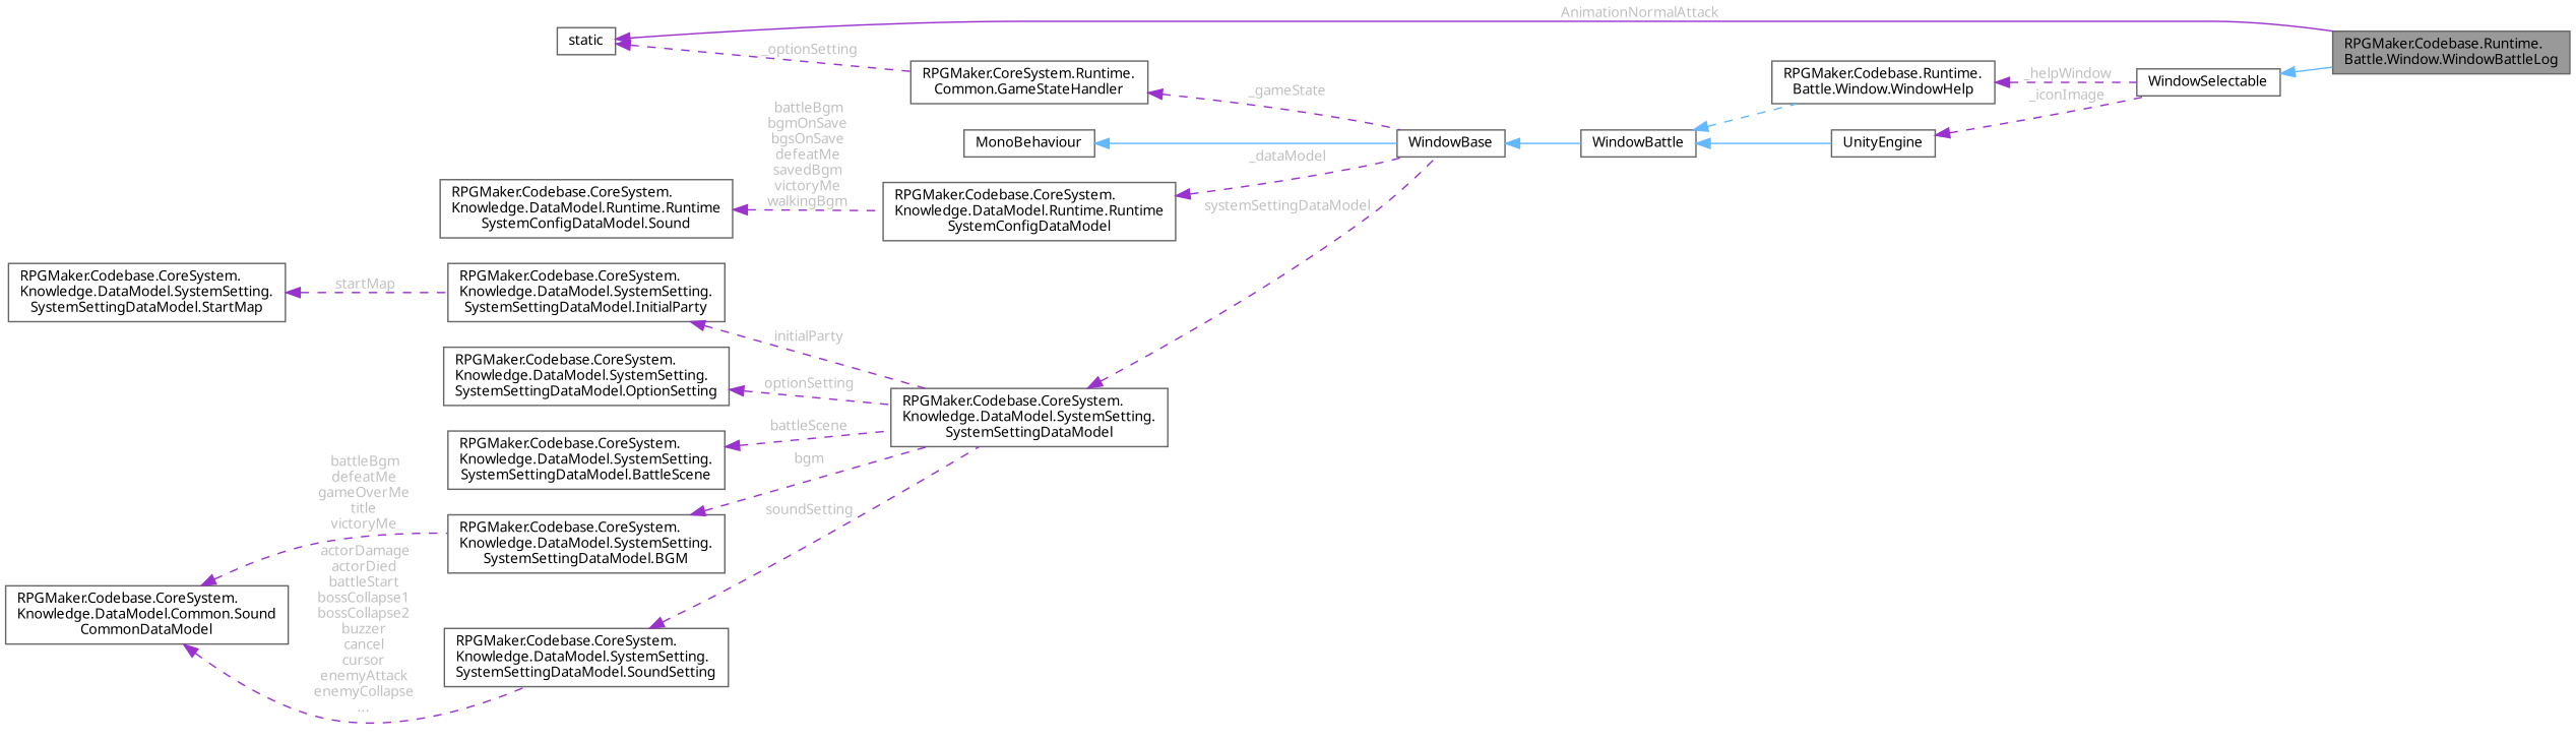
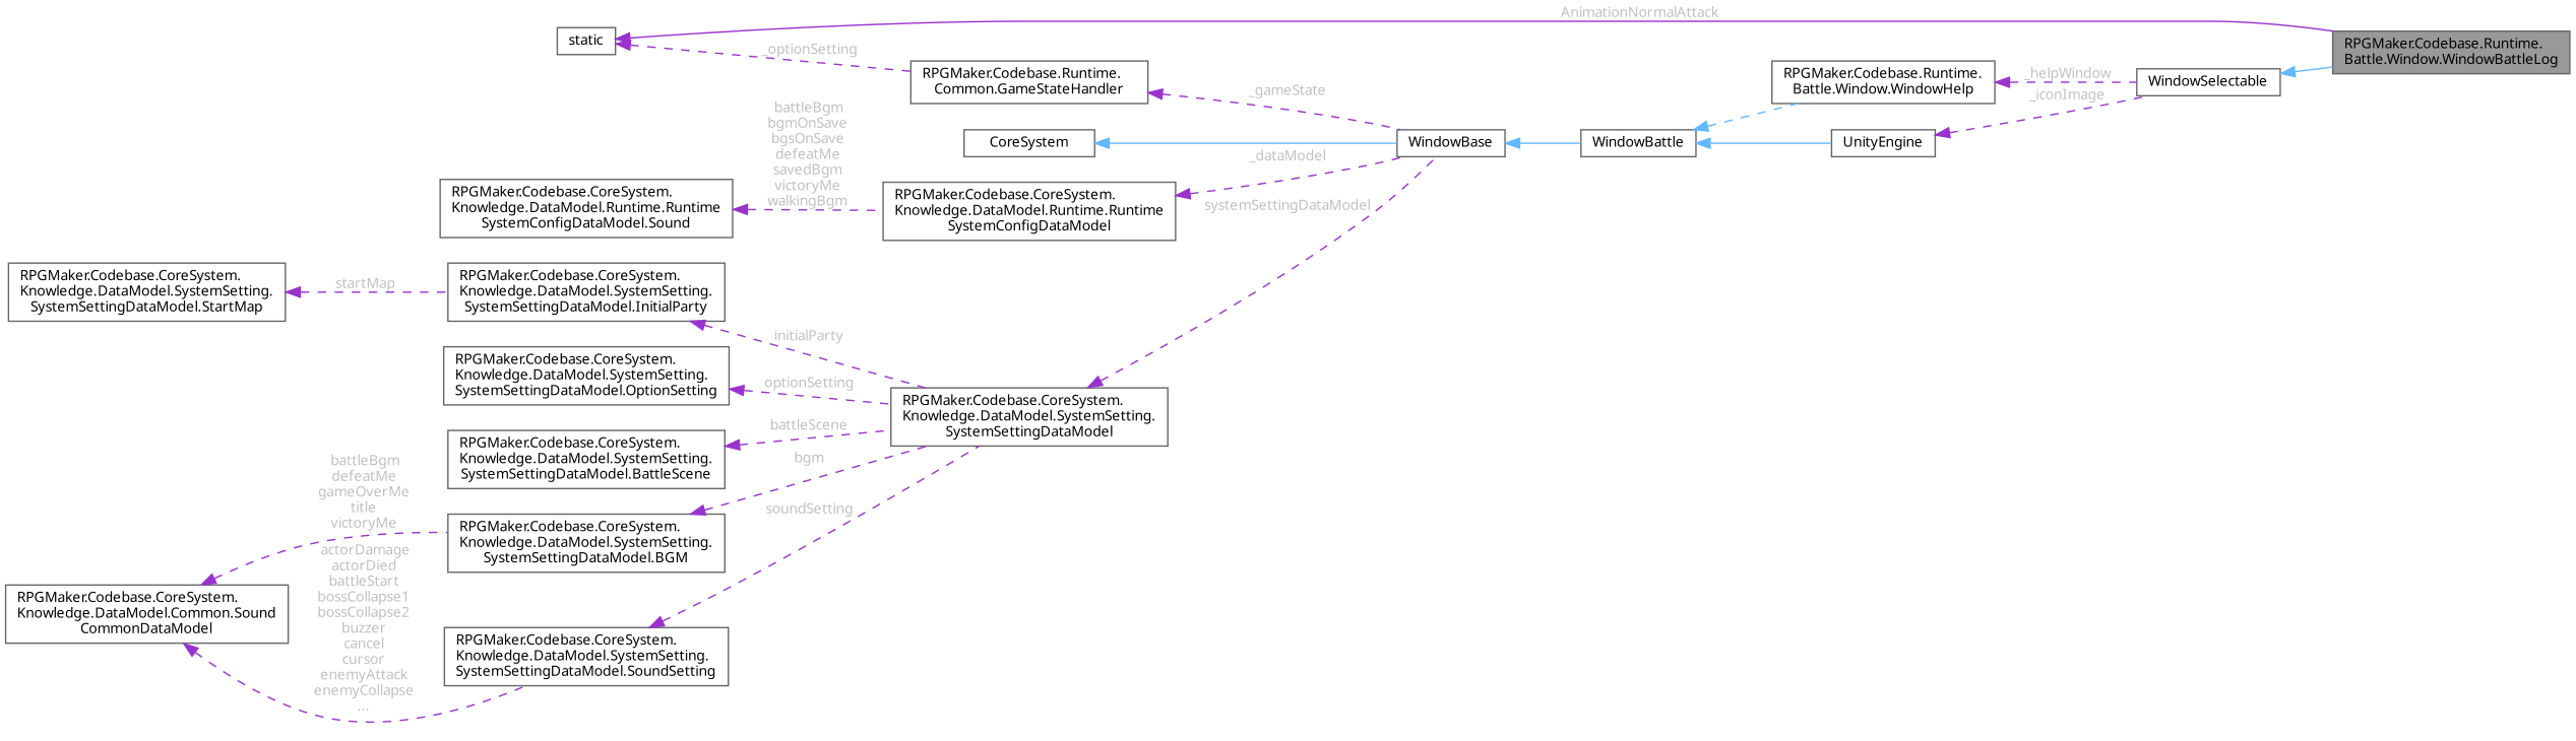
  digraph {
    fontname="Noto Sans"
    rankdir=LR
    node [color=gray40 fillcolor=white fontname="Noto Sans" fontsize=10 shape=box style=filled]
    edge [color=darkorchid3 dir=back fontname="Noto Sans" fontsize=10 labelfontname=Helvetica labelfontsize=10 style=dashed fontcolor=grey]
    n1 [fillcolor=grey60 fontcolor=black height=0.2 label="RPGMaker.Codebase.Runtime.\lBattle.Window.WindowBattleLog" width=0.4]
    n2 [height=0.2 label=WindowSelectable width=0.4]
    n3 [height=0.2 label=WindowBattle width=0.4]
    n4 [height=0.2 label="RPGMaker.Codebase.Runtime.\lBattle.Window.WindowHelp" width=0.4]
    n5 [height=0.2 label=UnityEngine width=0.4]
    n6 [height=0.2 label=WindowBase width=0.4]
-   n7 [height=0.2 label=MonoBehaviour width=0.4]
-   n8 [height=0.2 label="RPGMaker.CoreSystem.Runtime.\lCommon.GameStateHandler" width=0.4]
+   n7 [height=0.2 label=CoreSystem width=0.4]
+   n8 [height=0.2 label="RPGMaker.Codebase.Runtime.\lCommon.GameStateHandler" width=0.4]
    n9 [height=0.2 label=static width=0.4]
    n10 [height=0.2 label="RPGMaker.Codebase.CoreSystem.\lKnowledge.DataModel.SystemSetting.\lSystemSettingDataModel" width=0.4]
    n11 [height=0.2 label="RPGMaker.Codebase.CoreSystem.\lKnowledge.DataModel.SystemSetting.\lSystemSettingDataModel.BattleScene" width=0.4]
    n12 [height=0.2 label="RPGMaker.Codebase.CoreSystem.\lKnowledge.DataModel.SystemSetting.\lSystemSettingDataModel.BGM" width=0.4]
    n13 [height=0.2 label="RPGMaker.Codebase.CoreSystem.\lKnowledge.DataModel.Common.Sound\lCommonDataModel" width=0.4]
    n14 [height=0.2 label="RPGMaker.Codebase.CoreSystem.\lKnowledge.DataModel.SystemSetting.\lSystemSettingDataModel.SoundSetting" width=0.4]
    n15 [height=0.2 label="RPGMaker.Codebase.CoreSystem.\lKnowledge.DataModel.SystemSetting.\lSystemSettingDataModel.InitialParty" width=0.4]
    n16 [height=0.2 label="RPGMaker.Codebase.CoreSystem.\lKnowledge.DataModel.SystemSetting.\lSystemSettingDataModel.StartMap" width=0.4]
    n17 [height=0.2 label="RPGMaker.Codebase.CoreSystem.\lKnowledge.DataModel.SystemSetting.\lSystemSettingDataModel.OptionSetting" width=0.4]
    n18 [height=0.2 label="RPGMaker.Codebase.CoreSystem.\lKnowledge.DataModel.Runtime.Runtime\lSystemConfigDataModel" width=0.4]
    n19 [height=0.2 label="RPGMaker.Codebase.CoreSystem.\lKnowledge.DataModel.Runtime.Runtime\lSystemConfigDataModel.Sound" width=0.4]
    n2 -> n1 [color=steelblue1 style=solid fontcolor=""]
    n3 -> n4 [color=steelblue1 fontcolor=""]
    n3 -> n5 [color=steelblue1 style=solid fontcolor=""]
    n4 -> n2 [label=" _helpWindow"]
    n5 -> n2 [label=" _iconImage"]
    n6 -> n3 [color=steelblue1 style=solid fontcolor=""]
    n7 -> n6 [color=steelblue1 style=solid fontcolor=""]
    n8 -> n6 [label=" _gameState"]
    n9 -> n1 [label=" AnimationNormalAttack" style=solid]
    n9 -> n8 [label=" _optionSetting"]
    n10 -> n6 [label=" systemSettingDataModel"]
    n11 -> n10 [label=" battleScene"]
    n12 -> n10 [label=" bgm"]
    n13 -> n12 [label=" battleBgm\ndefeatMe\ngameOverMe\ntitle\nvictoryMe"]
    n13 -> n14 [label=" actorDamage\nactorDied\nbattleStart\nbossCollapse1\nbossCollapse2\nbuzzer\ncancel\ncursor\nenemyAttack\nenemyCollapse\n..."]
    n14 -> n10 [label=" soundSetting"]
    n15 -> n10 [label=" initialParty"]
    n16 -> n15 [label=" startMap"]
    n17 -> n10 [label=" optionSetting"]
    n18 -> n6 [label=" _dataModel"]
    n19 -> n18 [label=" battleBgm\nbgmOnSave\nbgsOnSave\ndefeatMe\nsavedBgm\nvictoryMe\nwalkingBgm"]
  }
